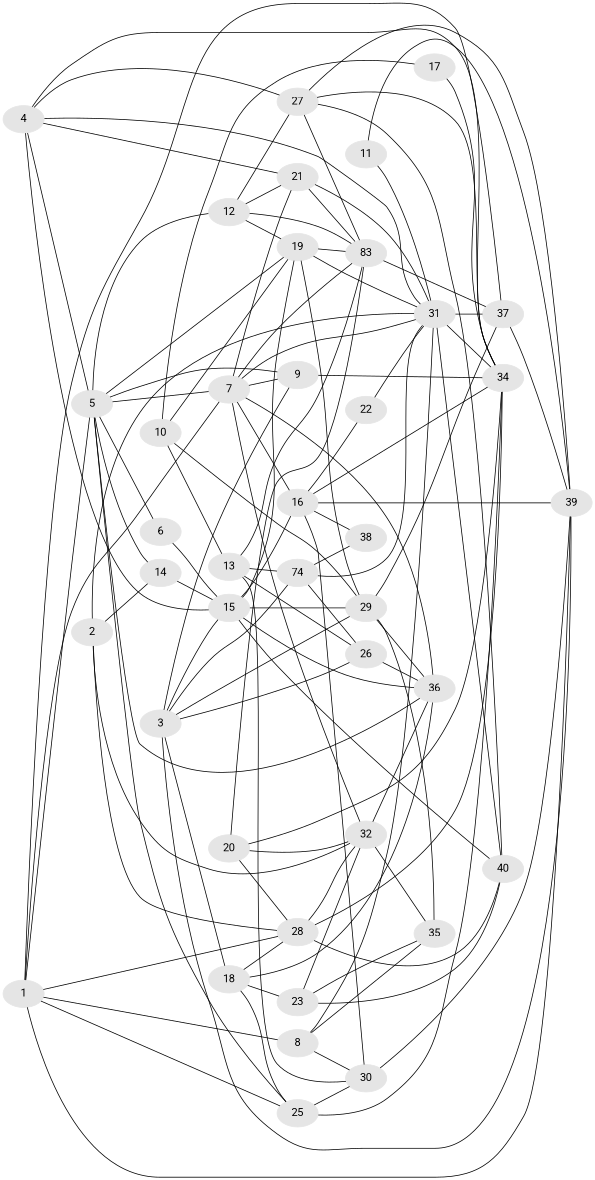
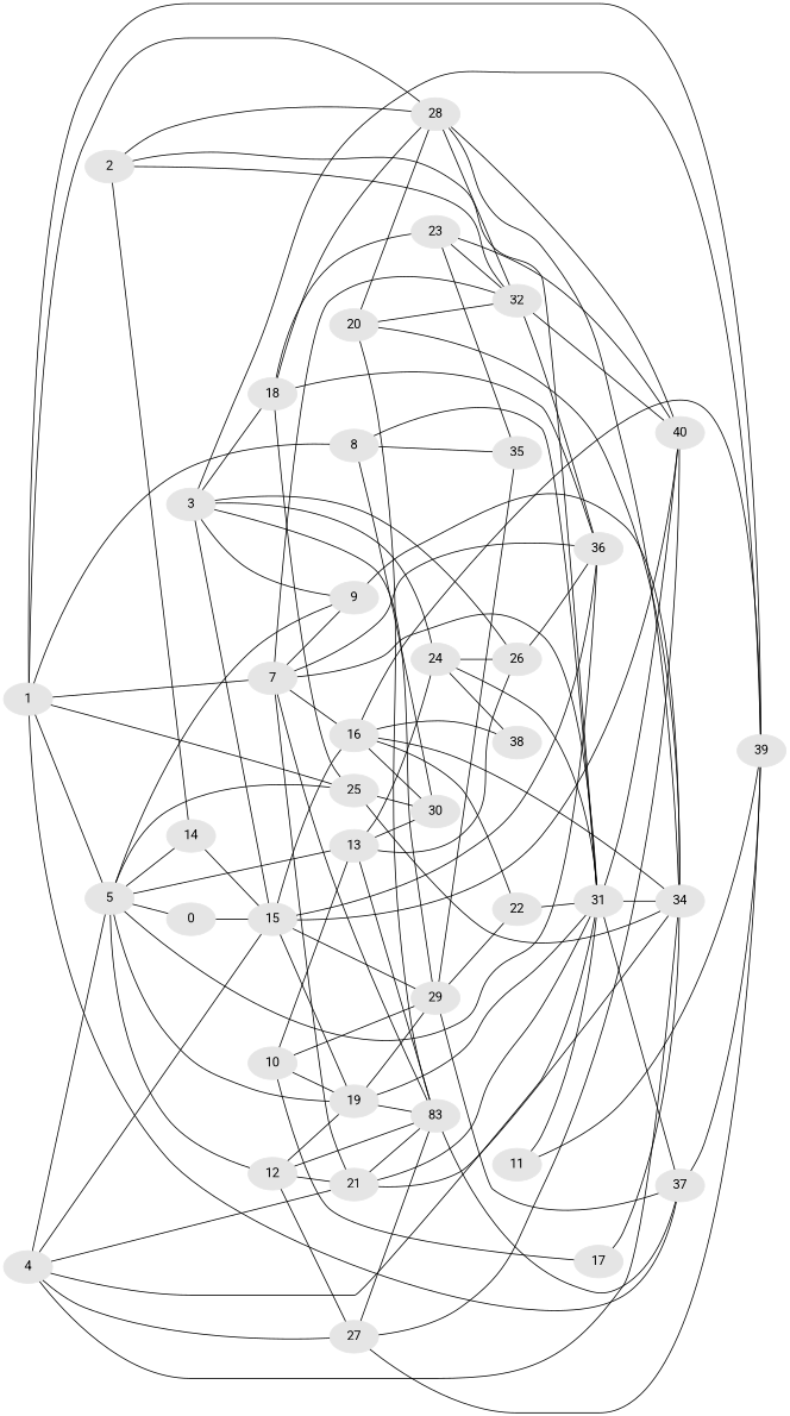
  graph {
    fontname=Roboto
    rankdir=LR
    node [color=gray90 fontname=Roboto style=filled]
    edge [fontname=Roboto weight=1.0]
    1
    5
    7
    8
    25
    28
    37
    39
    14
    9
-   6
+   6 [label=0]
    12
    19
    36
    31
    32
    21
    16
    n19 [label=83]
    30
    35
    34
    40
    2
    15
    3
    18
-   24 [label=74]
+   24
    26
    29
    23
    38
    4
    27
    22
    10
    13
    17
    11
    20
    1 -- 5
    1 -- 7
    1 -- 8
    1 -- 25 [weight=2.0]
    1 -- 28
    1 -- 37
    1 -- 39
-   5 -- 7
+   5 -- 13
    5 -- 25
    5 -- 14
    5 -- 9
    5 -- 6
    5 -- 12
    5 -- 19
    5 -- 36
    7 -- 9
    7 -- 36
    7 -- 31
    7 -- 32
    7 -- 21
    7 -- 16
    7 -- n19
    8 -- 31
    8 -- 30
    8 -- 35
    25 -- 30
    25 -- 34
    28 -- 32
    28 -- 34
    28 -- 40
    37 -- 39
    14 -- 15
    9 -- 34
    6 -- 15
    12 -- 19
    12 -- 21
    12 -- n19
    12 -- 27
    19 -- 31
    19 -- n19
    19 -- 29
    31 -- 37
    31 -- 34
    31 -- 40
    32 -- 36 [weight=2.0]
-   32 -- 35
+   32 -- 40
    21 -- 31
    21 -- n19
-   27 -- 34
+   21 -- 34
    16 -- 39
    16 -- 30
    16 -- 34
    16 -- 38
    16 -- 22
    n19 -- 37
-   30 -- 39
    2 -- 28
    2 -- 14
    2 -- 31
    2 -- 32
    15 -- 19
    15 -- 36
    15 -- 16
    15 -- 40
    15 -- 29
    3 -- 39
    3 -- 9
    3 -- 15
    3 -- 18 [weight=2.0]
    3 -- 24
    3 -- 26
    3 -- 29
    18 -- 25
    18 -- 28
    18 -- 36
    18 -- 23
    24 -- 31 [weight=2.0]
    24 -- 26
    24 -- 38
    26 -- 36
    29 -- 37
-   29 -- 36
+   29 -- 22
    29 -- 35
    23 -- 32
    23 -- 35
    23 -- 40 [weight=2.0]
    4 -- 5
    4 -- 31
    4 -- 21
    4 -- 34
    4 -- 15
    4 -- 27
    27 -- 39
    27 -- n19
    27 -- 40
    22 -- 31
    10 -- 19
    10 -- 29
    10 -- 13
    10 -- 17
    13 -- n19 [weight=2.0]
    13 -- 30 [weight=2.0]
    13 -- 24
    13 -- 26
    17 -- 34
    11 -- 39
    11 -- 31
    20 -- 28
    20 -- 32
    20 -- n19
    20 -- 34
  }
